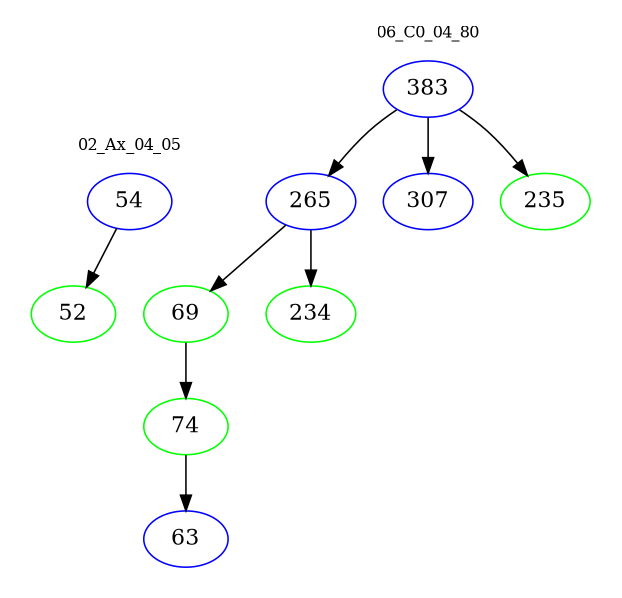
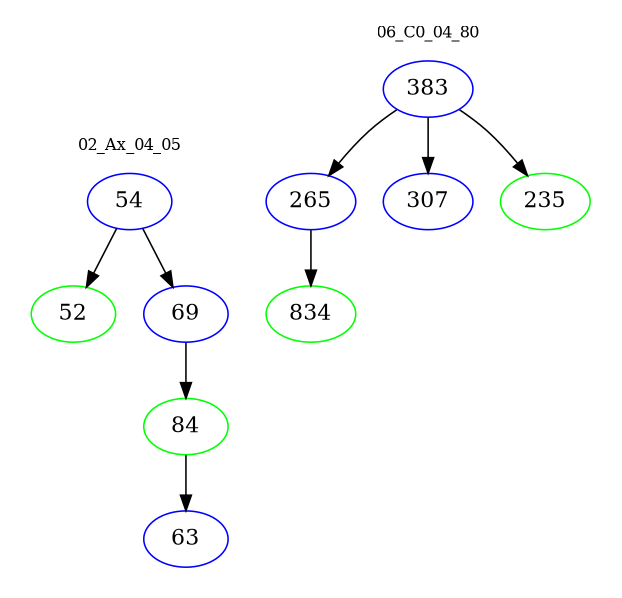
  digraph {
    node [color=blue]
    edge [color=black]
    n1 [label=54]
    n2 [label=63]
-   n3 [color=green label=69]
+   n3 [label=69]
    n4 [color=green label=52]
-   n5 [color=green label=74]
+   n5 [color=green label=84]
    n6 [label=383]
    n7 [label=265]
    n8 [label=307]
    n9 [color=green label=235]
-   n10 [color=green label=234]
+   n10 [color=green label=834]
    subgraph cluster_1 {
      color=white
      fontsize=10
      label="02_Ax_04_05"
      n1
      n2
      n3
      n4
      n5
    }
    subgraph cluster_2 {
      color=white
      fontsize=10
      label="06_C0_04_80"
      n6
      n7
      n8
      n9
      n10
    }
-   n7 -> n3
+   n1 -> n3
    n1 -> n4
    n3 -> n5
    n5 -> n2
    n6 -> n7
    n6 -> n8
    n6 -> n9
    n7 -> n10
  }
